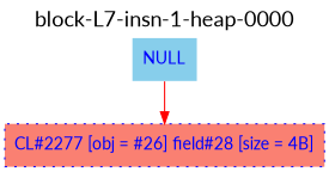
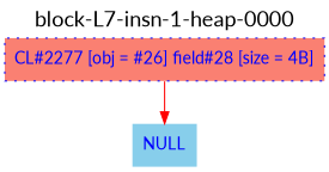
  digraph {
    clusterrank=local
    label=<<FONT POINT-SIZE="18">block-L7-insn-1-heap-0000</FONT>>
    labelloc=t
    fontname=Lato
    node [fontcolor=blue fontname=Lato]
    n1 [color=blue label="CL#2277 [obj = #26] field#28 [size = 4B]" shape=box style="dotted,filled" fillcolor=salmon]
    n2 [label=NULL shape=plaintext style=filled fillcolor=skyblue]
-   n2 -> n1 [color=red fontcolor=blue fontname=Lato]
+   n1 -> n2 [color=red fontcolor=blue fontname=Lato]
  }
